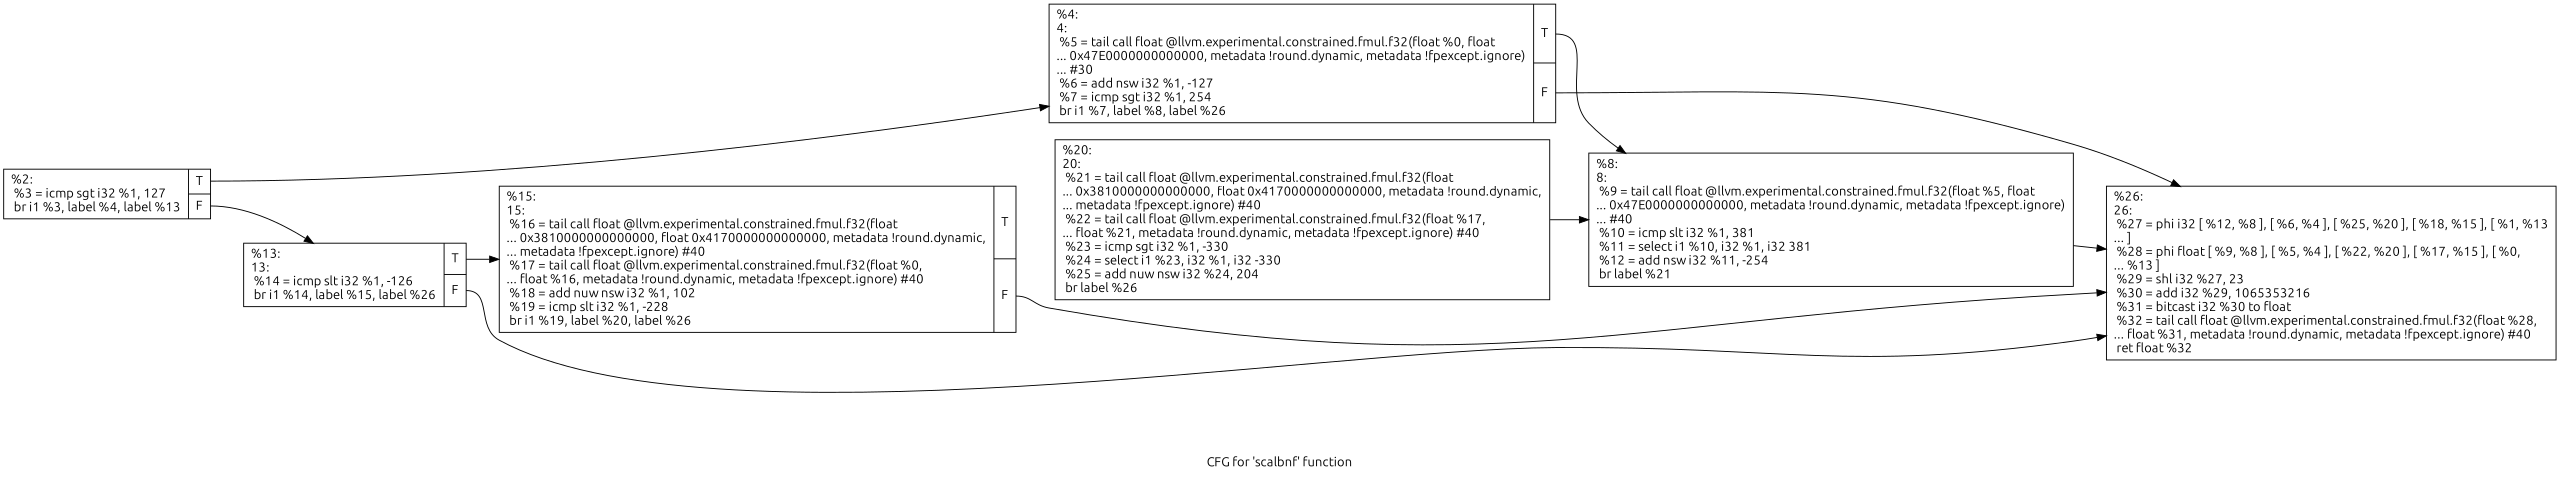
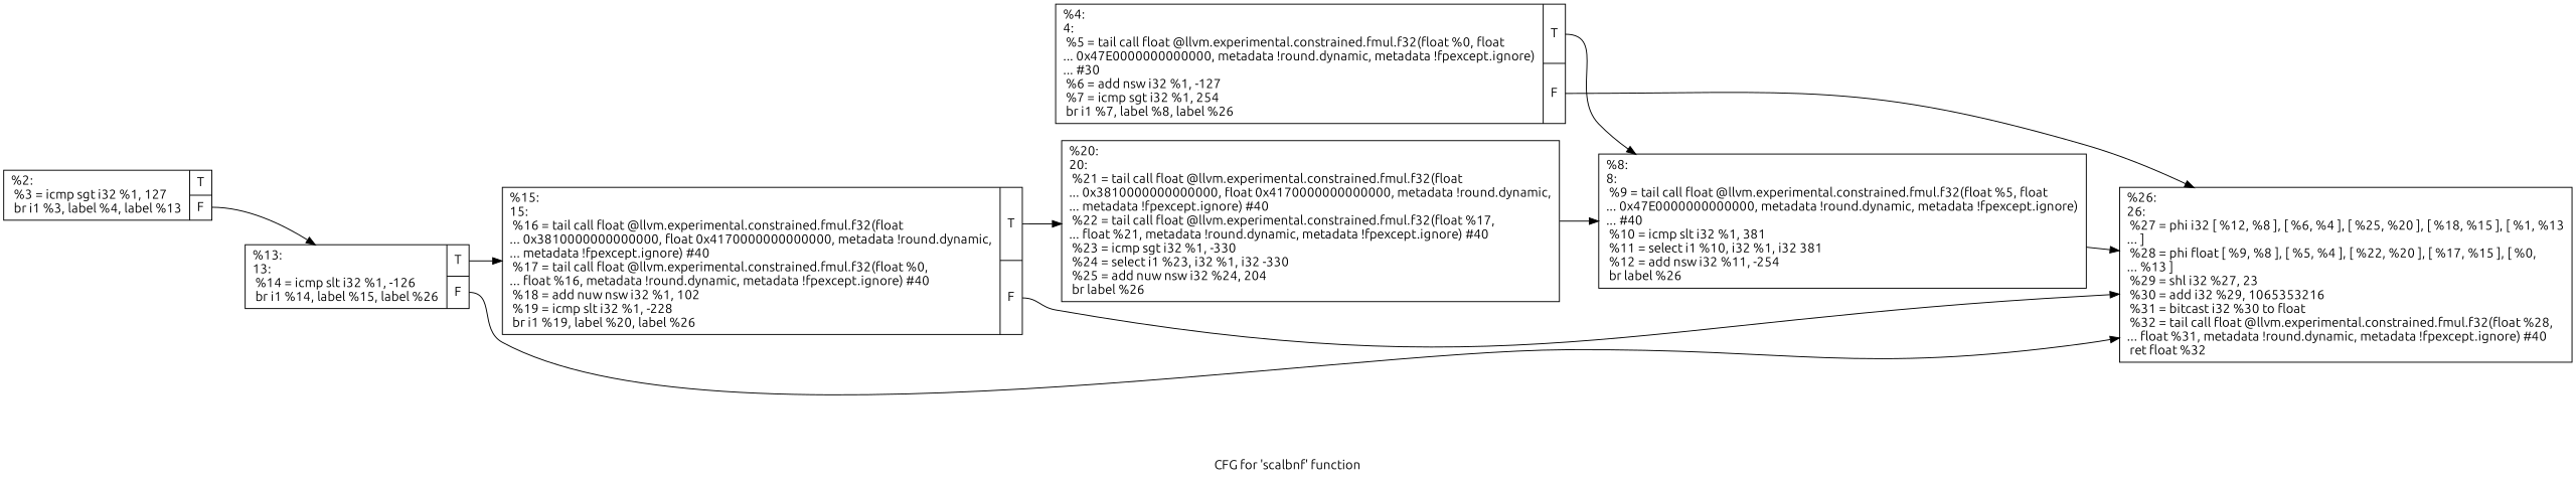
  digraph {
    fontname=Ubuntu
    label="CFG for 'scalbnf' function"
    rankdir=LR
    node [fontname=Ubuntu shape=record]
    edge [fontname=Ubuntu tailport=s0]
    n1 [label="{%2:\l  %3 = icmp sgt i32 %1, 127\l  br i1 %3, label %4, label %13\l|{<s0>T|<s1>F}}"]
    n2 [label="{%4:\l4:                                                \l  %5 = tail call float @llvm.experimental.constrained.fmul.f32(float %0, float\l... 0x47E0000000000000, metadata !round.dynamic, metadata !fpexcept.ignore)\l... #30\l  %6 = add nsw i32 %1, -127\l  %7 = icmp sgt i32 %1, 254\l  br i1 %7, label %8, label %26\l|{<s0>T|<s1>F}}"]
    n3 [label="{%13:\l13:                                               \l  %14 = icmp slt i32 %1, -126\l  br i1 %14, label %15, label %26\l|{<s0>T|<s1>F}}"]
-   n4 [label="{%8:\l8:                                                \l  %9 = tail call float @llvm.experimental.constrained.fmul.f32(float %5, float\l... 0x47E0000000000000, metadata !round.dynamic, metadata !fpexcept.ignore)\l... #40\l  %10 = icmp slt i32 %1, 381\l  %11 = select i1 %10, i32 %1, i32 381\l  %12 = add nsw i32 %11, -254\l  br label %21\l}"]
+   n4 [label="{%8:\l8:                                                \l  %9 = tail call float @llvm.experimental.constrained.fmul.f32(float %5, float\l... 0x47E0000000000000, metadata !round.dynamic, metadata !fpexcept.ignore)\l... #40\l  %10 = icmp slt i32 %1, 381\l  %11 = select i1 %10, i32 %1, i32 381\l  %12 = add nsw i32 %11, -254\l  br label %26\l}"]
    n5 [label="{%26:\l26:                                               \l  %27 = phi i32 [ %12, %8 ], [ %6, %4 ], [ %25, %20 ], [ %18, %15 ], [ %1, %13\l... ]\l  %28 = phi float [ %9, %8 ], [ %5, %4 ], [ %22, %20 ], [ %17, %15 ], [ %0,\l... %13 ]\l  %29 = shl i32 %27, 23\l  %30 = add i32 %29, 1065353216\l  %31 = bitcast i32 %30 to float\l  %32 = tail call float @llvm.experimental.constrained.fmul.f32(float %28,\l... float %31, metadata !round.dynamic, metadata !fpexcept.ignore) #40\l  ret float %32\l}"]
    n6 [label="{%15:\l15:                                               \l  %16 = tail call float @llvm.experimental.constrained.fmul.f32(float\l... 0x3810000000000000, float 0x4170000000000000, metadata !round.dynamic,\l... metadata !fpexcept.ignore) #40\l  %17 = tail call float @llvm.experimental.constrained.fmul.f32(float %0,\l... float %16, metadata !round.dynamic, metadata !fpexcept.ignore) #40\l  %18 = add nuw nsw i32 %1, 102\l  %19 = icmp slt i32 %1, -228\l  br i1 %19, label %20, label %26\l|{<s0>T|<s1>F}}"]
    n7 [label="{%20:\l20:                                               \l  %21 = tail call float @llvm.experimental.constrained.fmul.f32(float\l... 0x3810000000000000, float 0x4170000000000000, metadata !round.dynamic,\l... metadata !fpexcept.ignore) #40\l  %22 = tail call float @llvm.experimental.constrained.fmul.f32(float %17,\l... float %21, metadata !round.dynamic, metadata !fpexcept.ignore) #40\l  %23 = icmp sgt i32 %1, -330\l  %24 = select i1 %23, i32 %1, i32 -330\l  %25 = add nuw nsw i32 %24, 204\l  br label %26\l}"]
-   n1 -> n2
    n1 -> n3 [tailport=s1]
    n2 -> n4
    n2 -> n5 [tailport=s1]
    n3 -> n5 [tailport=s1]
    n3 -> n6
    n4 -> n5
    n6 -> n5 [tailport=s1]
+   n6 -> n7
    n7 -> n4
  }
